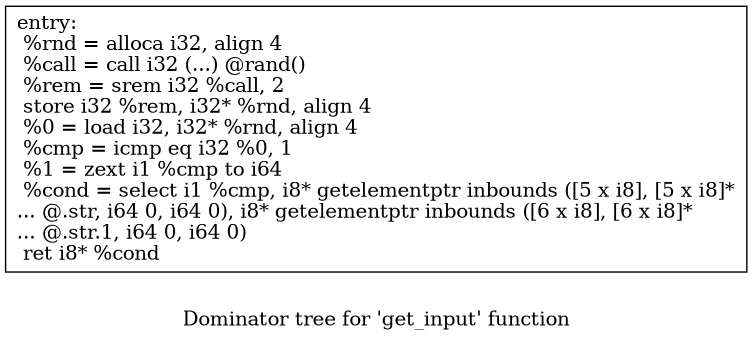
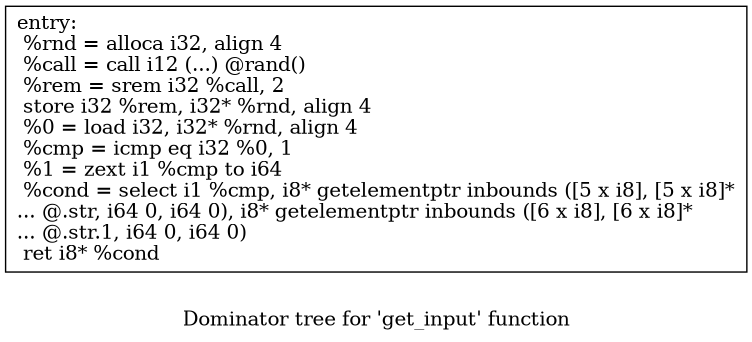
  digraph {
    label="Dominator tree for 'get_input' function"
-   n1 [label="{entry:\l  %rnd = alloca i32, align 4\l  %call = call i32 (...) @rand()\l  %rem = srem i32 %call, 2\l  store i32 %rem, i32* %rnd, align 4\l  %0 = load i32, i32* %rnd, align 4\l  %cmp = icmp eq i32 %0, 1\l  %1 = zext i1 %cmp to i64\l  %cond = select i1 %cmp, i8* getelementptr inbounds ([5 x i8], [5 x i8]*\l... @.str, i64 0, i64 0), i8* getelementptr inbounds ([6 x i8], [6 x i8]*\l... @.str.1, i64 0, i64 0)\l  ret i8* %cond\l}" shape=record]
+   n1 [label="{entry:\l  %rnd = alloca i32, align 4\l  %call = call i12 (...) @rand()\l  %rem = srem i32 %call, 2\l  store i32 %rem, i32* %rnd, align 4\l  %0 = load i32, i32* %rnd, align 4\l  %cmp = icmp eq i32 %0, 1\l  %1 = zext i1 %cmp to i64\l  %cond = select i1 %cmp, i8* getelementptr inbounds ([5 x i8], [5 x i8]*\l... @.str, i64 0, i64 0), i8* getelementptr inbounds ([6 x i8], [6 x i8]*\l... @.str.1, i64 0, i64 0)\l  ret i8* %cond\l}" shape=record]
  }
